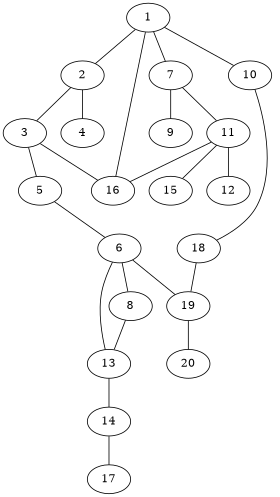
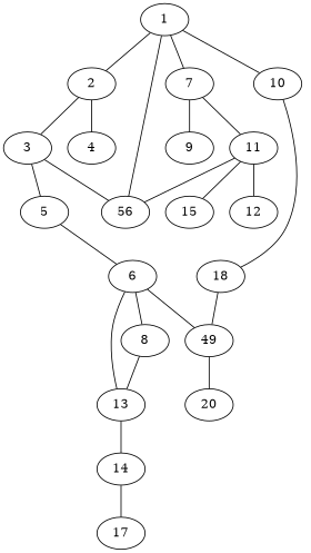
  graph {
    1
    2
    7
    10
-   16
+   16 [label=56]
    3
    4
    9
    11
    18
    5
    12
    15
-   19
+   19 [label=49]
    6
    8
    13
    14
    20
    17
    1 -- 2
    1 -- 7
    1 -- 10
    1 -- 16
    2 -- 3
    2 -- 4
    7 -- 9
    7 -- 11
    10 -- 18
    3 -- 16
    3 -- 5
    11 -- 16
    11 -- 12
    11 -- 15
    18 -- 19
    5 -- 6
    19 -- 20
    6 -- 19
    6 -- 8
    6 -- 13
    8 -- 13
    13 -- 14
    14 -- 17
  }
